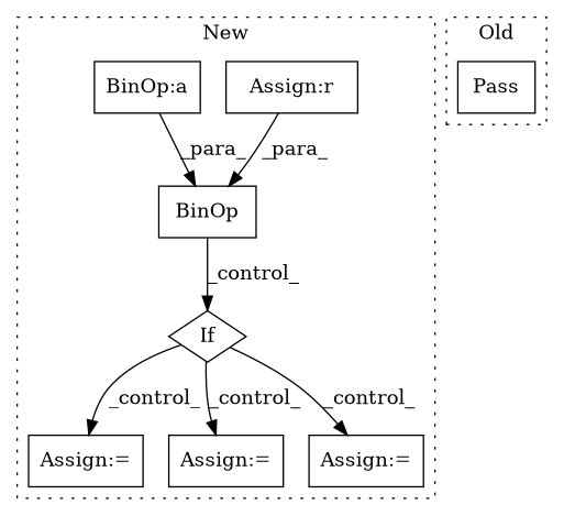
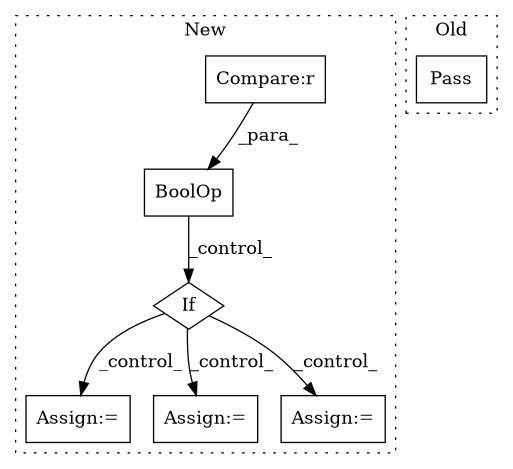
  digraph {
    node [a=68 l=4 shape=box]
-   n1 [a=72 l=47 label=BinOp s=21232]
+   n1 [a=72 l=47 label=BoolOp s=21232]
    n2 [a=96 l=3 label=If s=21229 shape=diamond]
-   n3 [a=40 l=29 label="Assign:r" s=21250]
+   n3 [a=40 l=29 label="Compare:r" s=21250]
    n4 [label="Assign:=" s=21862]
    n5 [label="Assign:=" s=21552]
    n6 [label="Assign:=" s=21732]
-   n7 [a=82 l=3 label="BinOp:a" s=21237]
    n8 [a=62 label=Pass s=19763]
    subgraph cluster_1 {
      label=New
      style=dotted
      n1
      n2
      n3
      n4
      n5
      n6
-     n7
    }
    subgraph cluster_2 {
      label=Old
      style=dotted
      n8
    }
    n1 -> n2 [label=_control_]
    n2 -> n4 [label=_control_]
    n2 -> n5 [label=_control_]
    n2 -> n6 [label=_control_]
    n3 -> n1 [label=_para_]
-   n7 -> n1 [label=_para_]
  }
